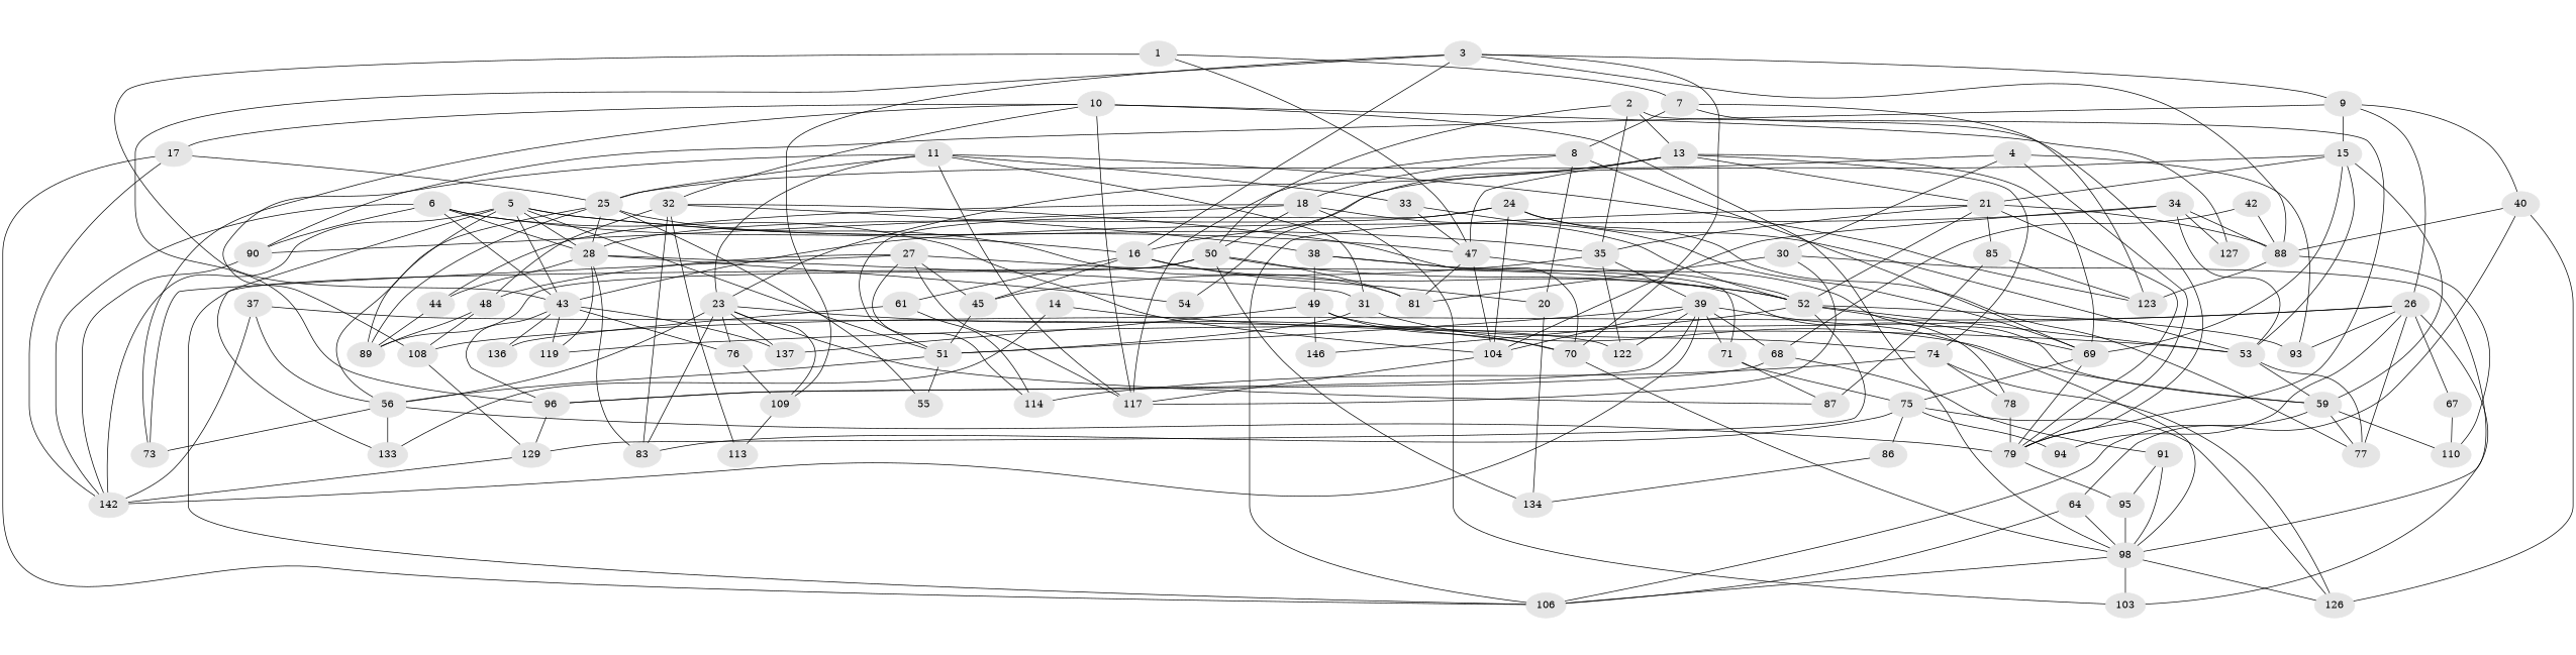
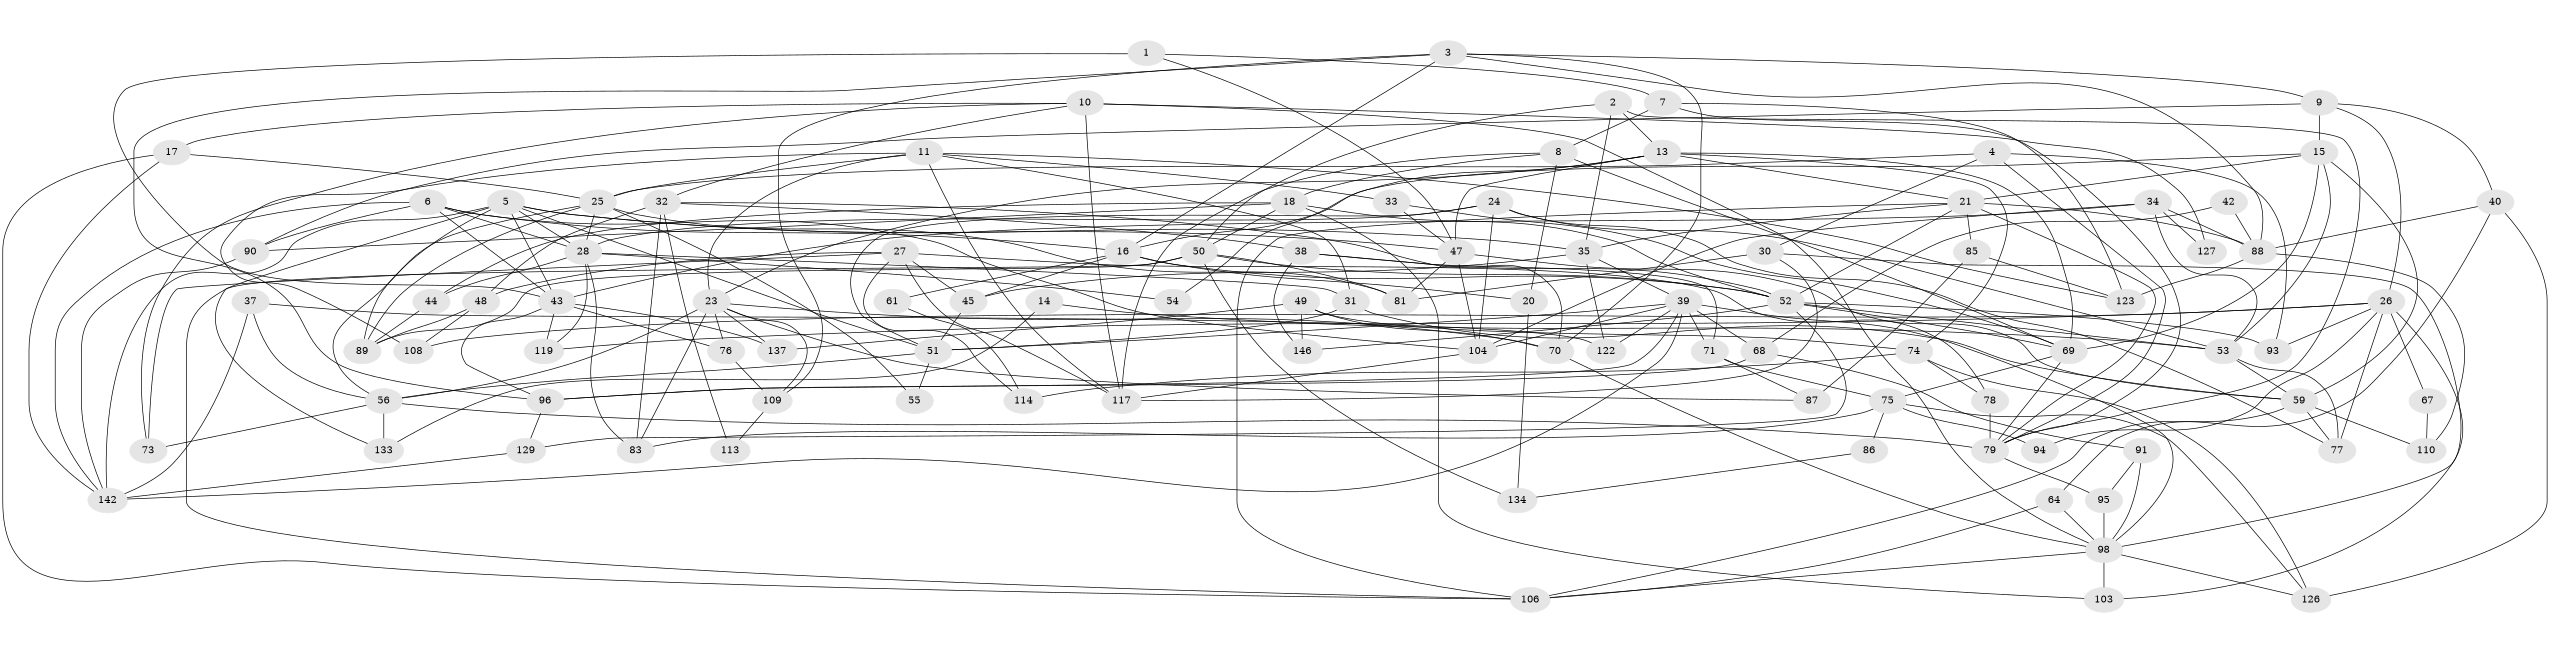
  graph {
    node [color=gray90 style=filled]
    7 [super="+29"]
    79 [super="+141"]
    8 [super="+143"]
    123
    1
    43 [super="+132"]
    47 [super="+66"]
    96
    76
    137
    119
-   136
    104 [super="+124"]
    59 [super="+99"]
    81
    13 [super="+19"]
    69 [super="+101"]
    23 [super="+65"]
    21 [super="+140"]
    54
    74
    2
    35 [super="+135"]
    50 [super="+112"]
    39 [super="+63"]
    45
    122
    89
    52 [super="+128"]
    106
    134
    95
    9 [super="+130"]
    90
    15 [super="+46"]
    26 [super="+60"]
    40 [super="+58"]
    3
    16 [super="+22"]
    70 [super="+92"]
    88 [super="+138"]
    109
    20
    61
    98 [super="+115"]
    110
    129
    113
    25 [super="+84"]
    28 [super="+118"]
    56 [super="+107"]
    55
    4
    30 [super="+80"]
    93
    117 [super="+121"]
    5 [super="+97"]
    51 [super="+120"]
    133
    142 [super="+145"]
    31
    44
    83 [super="+139"]
    6 [super="+12"]
    18 [super="+102"]
    71 [super="+125"]
    68
    103
    75 [super="+105"]
    53 [super="+131"]
    108
    77
    67
    94
    64
    126 [super="+144"]
    10 [super="+41"]
    17
    32 [super="+82"]
    73
    127
    48 [super="+100"]
    38
    11 [super="+62"]
    33
    87
    85
    78
    114
    14
    146
    24 [super="+57"]
    27 [super="+72"]
    49 [super="+116"]
    34 [super="+36"]
    37
    91
    42
    86
    7 -- 79
    7 -- 8
    7 -- 123
    79 -- 95
    8 -- 69
    8 -- 20
    8 -- 117
    8 -- 18
    1 -- 7
    1 -- 43
    1 -- 47
    43 -- 96
    43 -- 76
    43 -- 137
    43 -- 119
-   43 -- 136
    47 -- 104
    47 -- 59
    47 -- 81
    96 -- 129
    76 -- 109
    104 -- 117
    59 -- 106
    59 -- 110
    59 -- 77
    13 -- 47
    13 -- 69
    13 -- 23
    13 -- 21
    13 -- 54
    13 -- 74
    69 -- 79
    69 -- 75 [weight=2]
    23 -- 76
    23 -- 137
    23 -- 70
    23 -- 109
    23 -- 56
    23 -- 83
    23 -- 87
    21 -- 79
    21 -- 35
    21 -- 52
    21 -- 106
    21 -- 88
    21 -- 85
    74 -- 126
    74 -- 78
    74 -- 114
    2 -- 79
    2 -- 13
    2 -- 35
    2 -- 50
    35 -- 39
    35 -- 45
    35 -- 122
    50 -- 81
    50 -- 89
    50 -- 52
    50 -- 106
    50 -- 134
    39 -- 96
    39 -- 104
    39 -- 122
    39 -- 98
    39 -- 51
    39 -- 142
    39 -- 71
    39 -- 68
    45 -- 51
    52 -- 69
    52 -- 129
    52 -- 93
    52 -- 53
    52 -- 146
    95 -- 98
    9 -- 90
    9 -- 15
    9 -- 26
    9 -- 40
    90 -- 142
    15 -- 59
    15 -- 69
    15 -- 21
    15 -- 16
    15 -- 53
    26 -- 119
    26 -- 93
    26 -- 103
    26 -- 108
    26 -- 77 [weight=2]
    26 -- 67
    26 -- 94
    40 -- 88
    40 -- 64
    40 -- 126
    3 -- 96
    3 -- 9
    3 -- 16
    3 -- 70
    3 -- 88
    3 -- 109
    16 -- 45
    16 -- 52
    16 -- 20
    16 -- 61
    70 -- 98
    88 -- 123
    88 -- 110
    109 -- 113
    20 -- 134
-   61 -- 136
    61 -- 114
    98 -- 106
    98 -- 103
    98 -- 126
    129 -- 142
    25 -- 81
    25 -- 89
    25 -- 28
    25 -- 56
    25 -- 55
    28 -- 119
    28 -- 54
    28 -- 31
    28 -- 44
    28 -- 83
    56 -- 79
    56 -- 133 [weight=2]
    56 -- 73
    4 -- 79
    4 -- 25
    4 -- 30
    4 -- 93
    30 -- 81
    30 -- 98
    30 -- 117
    5 -- 43
    5 -- 47
    5 -- 35
    5 -- 89
    5 -- 28
    5 -- 51
    5 -- 133
    5 -- 142
    51 -- 56
    51 -- 55
    31 -- 59
    31 -- 51
    44 -- 89
    6 -- 43
    6 -- 104
    6 -- 90
    6 -- 16
    6 -- 28
    6 -- 142
    18 -- 50
    18 -- 52
    18 -- 90
    18 -- 44
    18 -- 103
    71 -- 75
    71 -- 87
    68 -- 96
    68 -- 91
    75 -- 83
    75 -- 94
    75 -- 126
    75 -- 86
    53 -- 59
    53 -- 77
-   108 -- 129
    67 -- 110
    64 -- 106
    64 -- 98
    10 -- 98
    10 -- 117
    10 -- 17
    10 -- 32
    10 -- 73
    10 -- 127 [weight=2]
    17 -- 106
    17 -- 25
    17 -- 142
    32 -- 70
    32 -- 113
    32 -- 83
    32 -- 48
    32 -- 38
    48 -- 89
    48 -- 108
    38 -- 52
    38 -- 71
-   38 -- 49
+   38 -- 146
    11 -- 123
    11 -- 23 [weight=2]
    11 -- 25
    11 -- 117
    11 -- 31
    11 -- 108
    11 -- 33
    33 -- 47
    33 -- 69
    85 -- 123
    85 -- 87
    78 -- 79
    14 -- 133
    14 -- 53
    24 -- 104
    24 -- 28
    24 -- 51
    24 -- 53
    24 -- 77
    27 -- 45
    27 -- 117
    27 -- 73
    27 -- 48
    27 -- 78
    27 -- 114
    49 -- 137
    49 -- 74
    49 -- 70
    49 -- 146
    34 -- 43
    34 -- 104
    34 -- 88
    34 -- 53
    34 -- 127
    37 -- 122
    37 -- 56
    37 -- 142
    91 -- 95
    91 -- 98
    42 -- 88
    42 -- 68
    86 -- 134
  }
